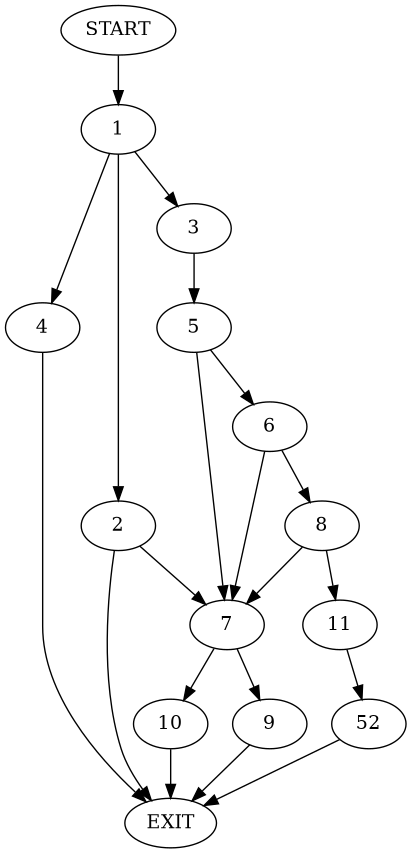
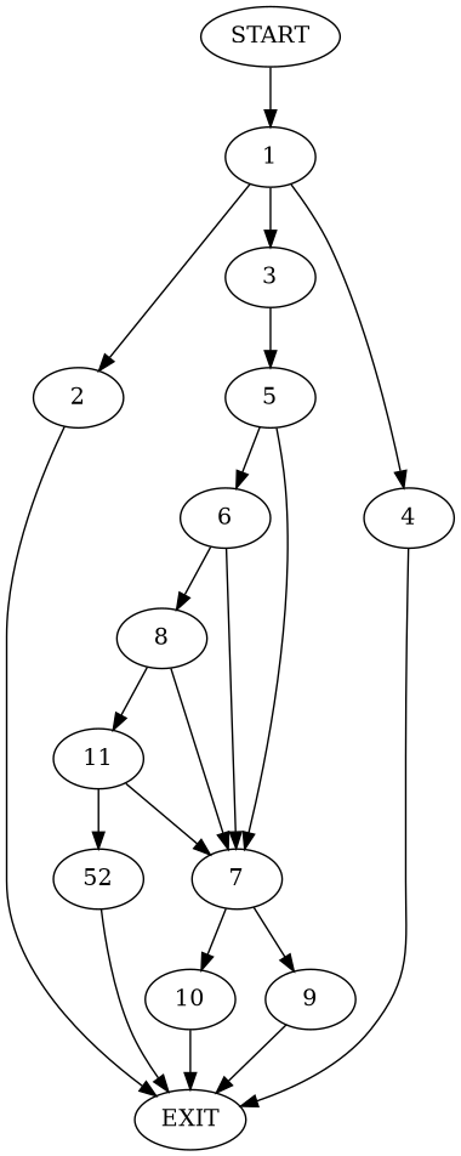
  digraph {
    n1 [label=START]
    1
    2
    3
    4
    n6 [label=EXIT]
    5
    6
    7
    8
    9
    10
    11
    n14 [label=52]
    n1 -> 1
    1 -> 2
    1 -> 3
    1 -> 4
    2 -> n6
    3 -> 5
    4 -> n6
    5 -> 6
    5 -> 7
    6 -> 7
    6 -> 8
    7 -> 9
    7 -> 10
    8 -> 7
    8 -> 11
    9 -> n6
    10 -> n6
-   2 -> 7
+   11 -> 7
    11 -> n14
    n14 -> n6
  }
